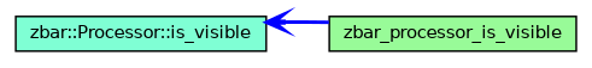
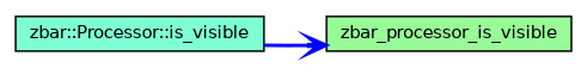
  digraph {
    rankdir=LR
    node [color=black fontname=Helvetica fontsize=10 shape=record style=filled]
    n1 [fillcolor=aquamarine fontcolor=black height=0.2 label="zbar::Processor::is_visible" width=0.4]
    n2 [fillcolor=palegreen height=0.2 label=zbar_processor_is_visible width=0.4]
-   n2 -> n1 [color=blue fontname=Helvetica fontsize=10 labelfontname=Helvetica labelfontsize=10 style=bold arrowhead=vee]
+   n1 -> n2 [color=blue fontname=Helvetica fontsize=10 labelfontname=Helvetica labelfontsize=10 style=bold arrowhead=vee]
  }
